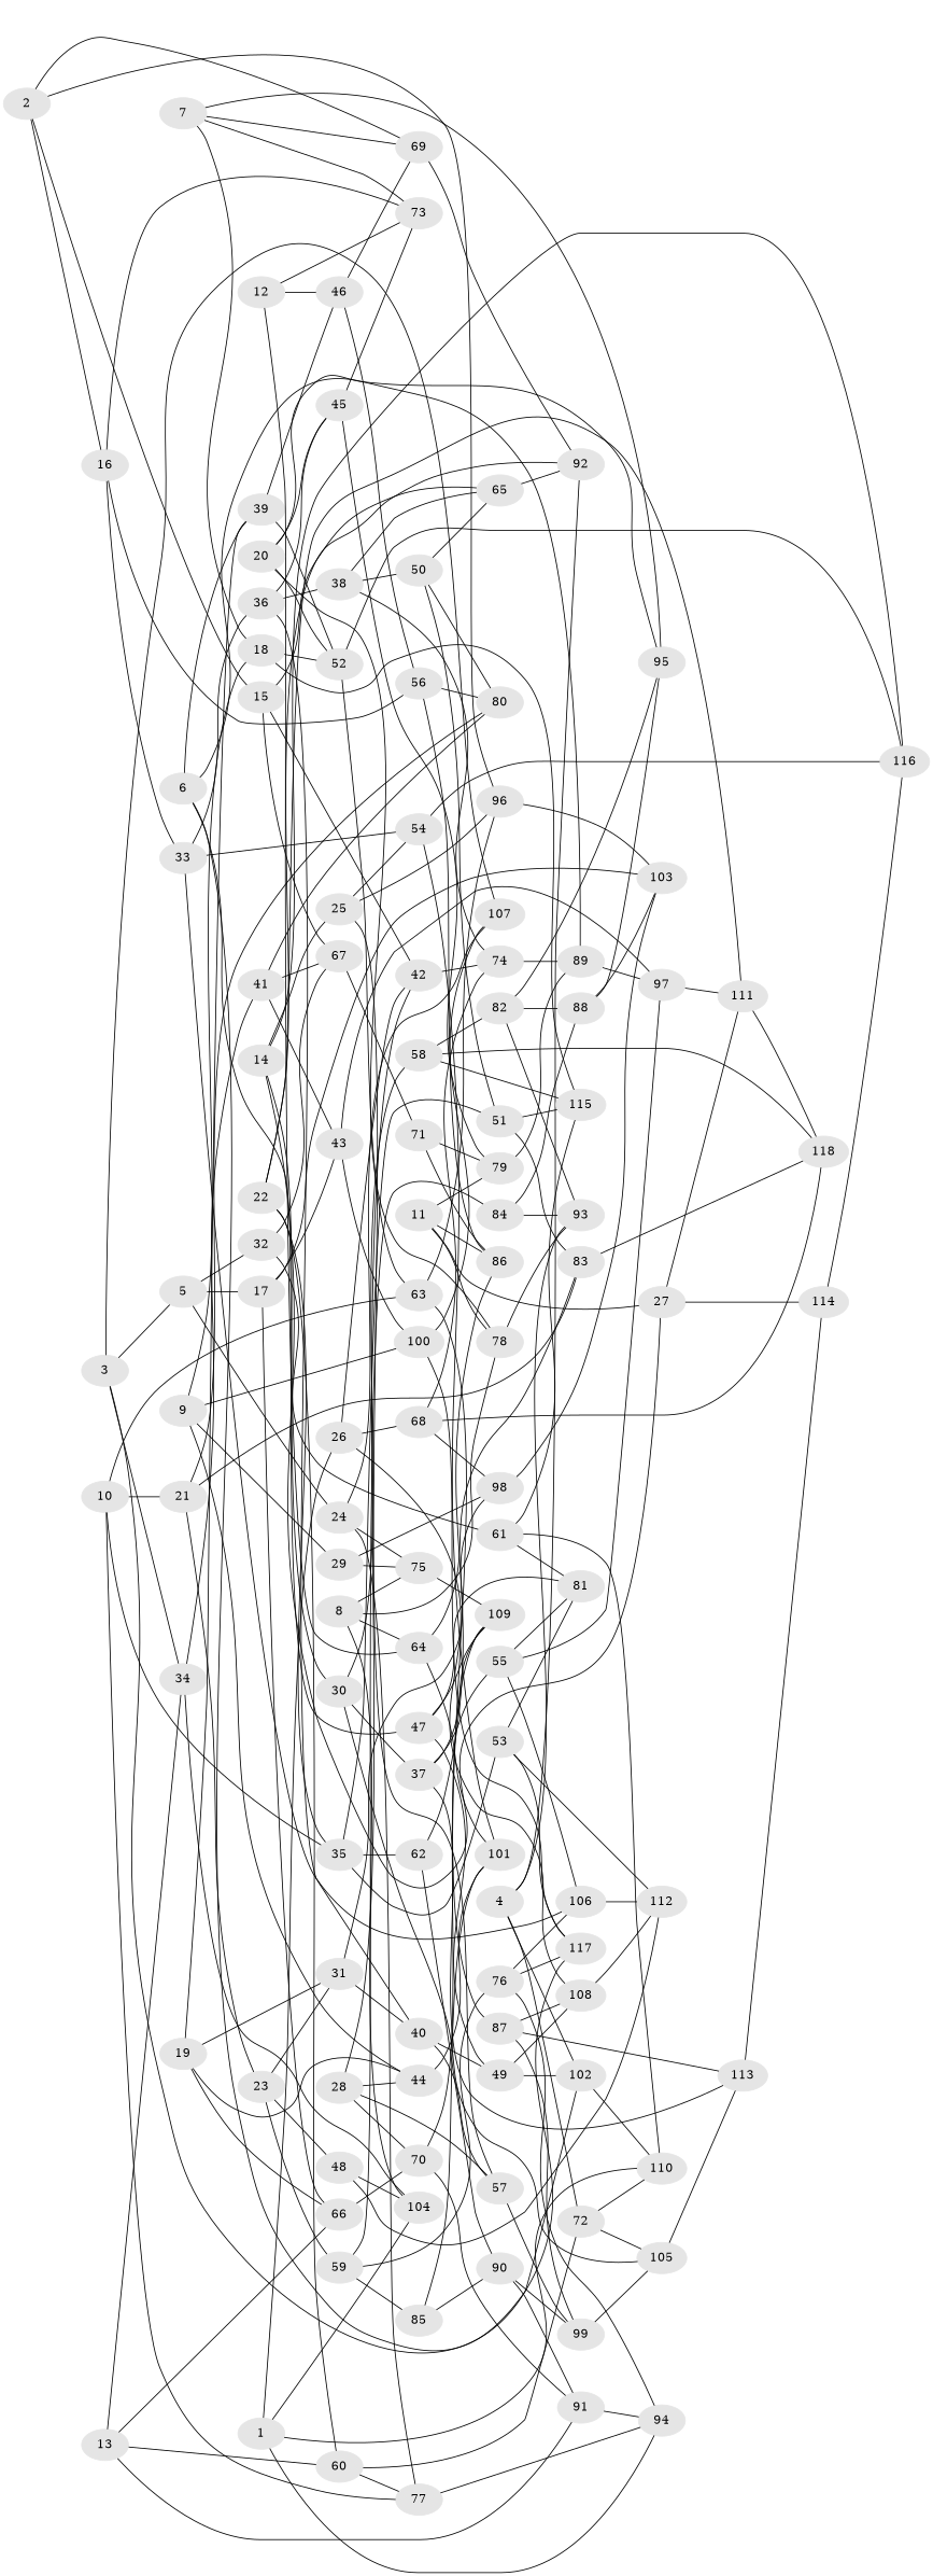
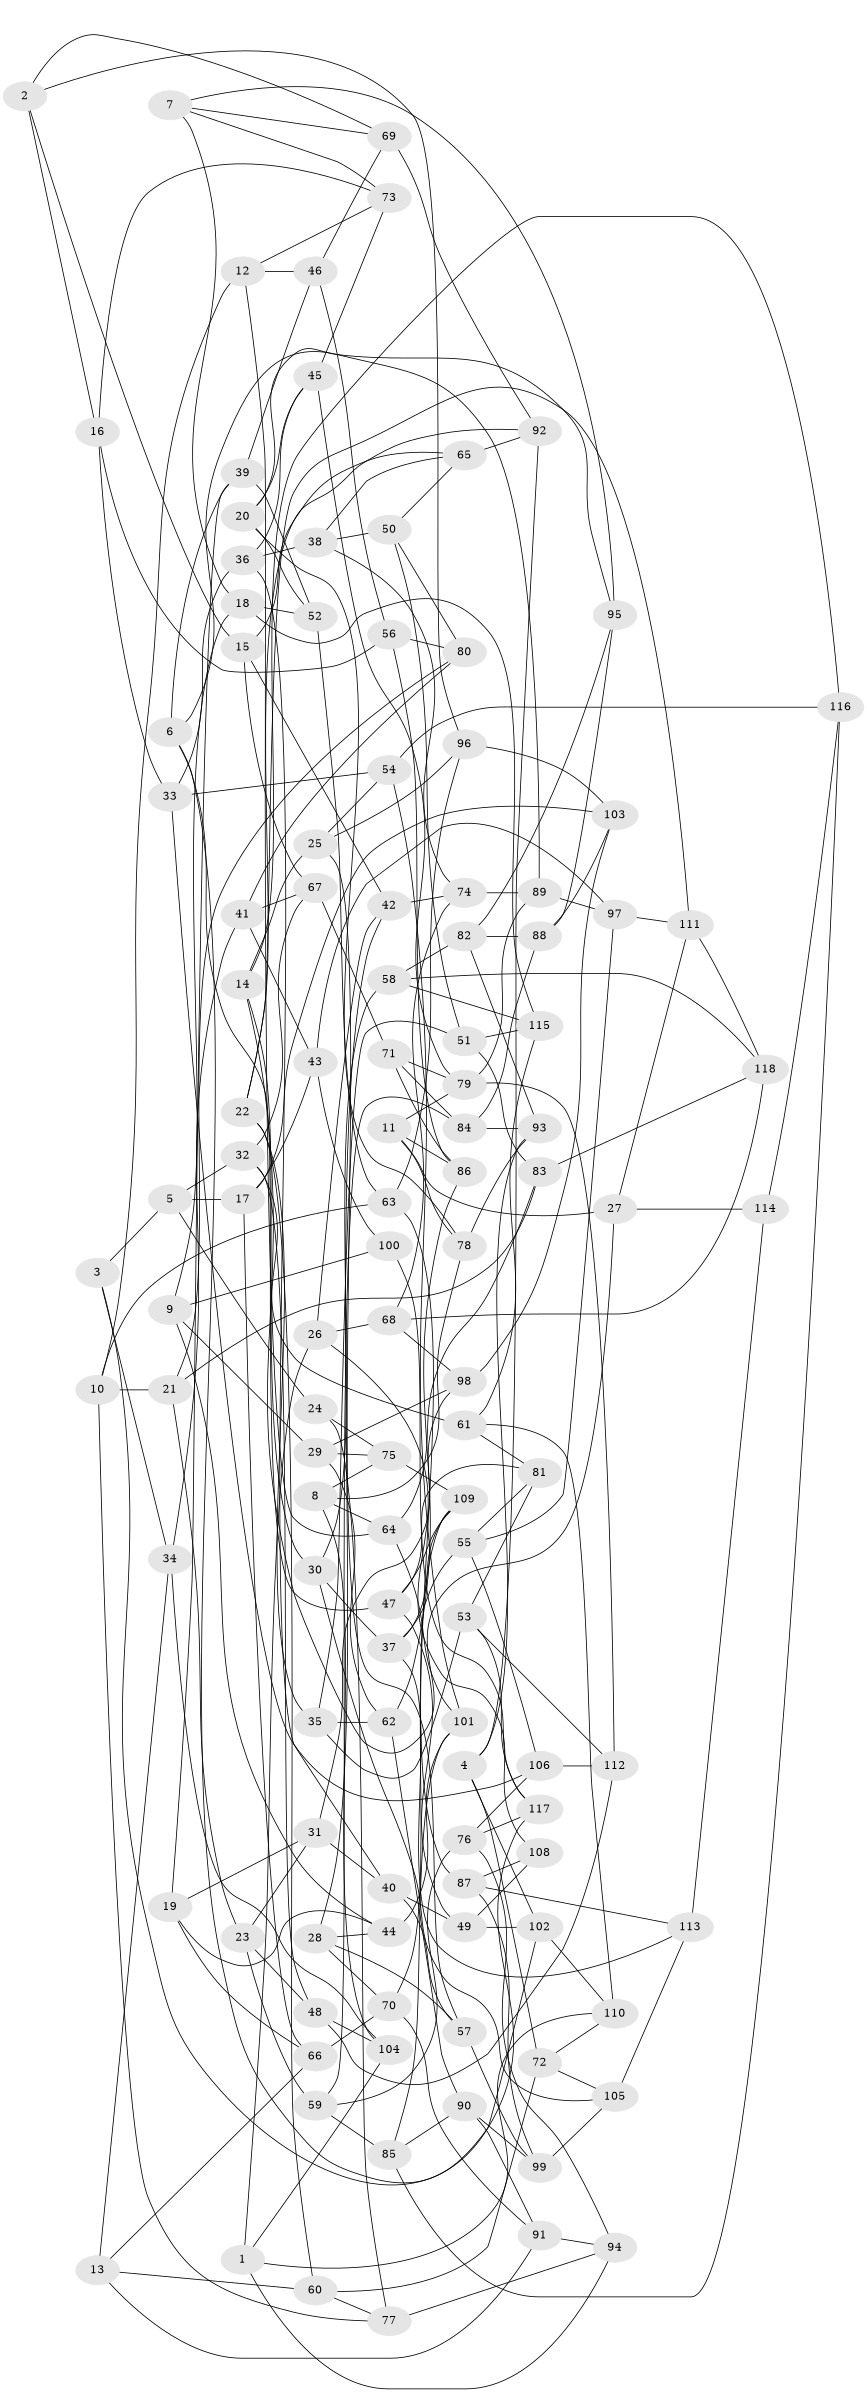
  graph {
    rankdir=LR
    node [color=gray90 style=filled]
    1
    26
    94
    104
    110
    42
    68
    108
    2
    15
    16
    69
    96
    65
    67
    73
    33
    56
    92
    103
    3
    5
    34
-   107
    117
    17
    24
    32
    41
    4
    72
    93
    102
    105
    66
    43
    75
    77
    48
    61
    6
    39
    47
    89
    46
    52
    109
    49
    81
    97
    7
    18
    95
    115
    8
    64
    78
    83
    101
    9
    29
    44
    100
    62
    98
    10
    12
    21
    63
    23
    80
    87
    11
    27
    79
    86
    111
    114
    13
    60
    91
    70
    14
    25
    30
    116
    54
    57
    37
    58
    74
    71
    36
    106
    19
    31
    40
    20
    45
    59
    118
    22
    35
    51
    53
    112
    76
    84
    85
    99
    28
    90
    55
    113
    82
    38
    50
    88
    1 -- 26
    1 -- 94
    1 -- 104
    1 -- 110
    26 -- 42
    26 -- 68
    26 -- 108
    42 -- 74
    68 -- 98
    68 -- 74
    68 -- 118
-   108 -- 112
+   79 -- 112
    2 -- 15
    2 -- 16
    2 -- 69
    2 -- 96
    15 -- 42
    15 -- 65
    15 -- 67
    16 -- 73
    16 -- 33
    16 -- 56
    69 -- 92
    96 -- 103
    65 -- 92
    67 -- 71
    33 -- 54
    33 -- 36
    33 -- 106
    56 -- 80
    56 -- 86
    3 -- 5
    3 -- 34
-   3 -- 107
    3 -- 117
    5 -- 17
    5 -- 24
    5 -- 32
    34 -- 104
    34 -- 41
    17 -- 103
    17 -- 66
    17 -- 43
-   24 -- 107
    24 -- 75
    24 -- 77
    32 -- 67
+   32 -- 48
    32 -- 61
    41 -- 67
    41 -- 43
    41 -- 80
    4 -- 92
    4 -- 72
    4 -- 93
    4 -- 102
    72 -- 110
    72 -- 105
    102 -- 110
    105 -- 113
    66 -- 70
    43 -- 97
    43 -- 100
    75 -- 109
    77 -- 94
    48 -- 104
    48 -- 112
    61 -- 110
    61 -- 81
    61 -- 115
    6 -- 102
    6 -- 39
    6 -- 47
    6 -- 89
    39 -- 46
    39 -- 52
    47 -- 109
    47 -- 49
    47 -- 81
    89 -- 97
    46 -- 69
    46 -- 56
    52 -- 63
    49 -- 108
    49 -- 102
    97 -- 111
    7 -- 69
    7 -- 73
    7 -- 18
    7 -- 95
    18 -- 52
    18 -- 115
    8 -- 104
    8 -- 75
    8 -- 64
    8 -- 78
    64 -- 83
    64 -- 101
    78 -- 93
    83 -- 118
    9 -- 18
    9 -- 29
    9 -- 44
    9 -- 100
    29 -- 75
+   29 -- 62
    29 -- 98
    44 -- 101
-   100 -- 107
    100 -- 117
    62 -- 86
    62 -- 90
    98 -- 103
    10 -- 77
-   10 -- 35
+   10 -- 12
    10 -- 21
    10 -- 63
    12 -- 73
    12 -- 46
    12 -- 64
    21 -- 83
    21 -- 23
    21 -- 80
    63 -- 96
    63 -- 87
    23 -- 48
    23 -- 31
    23 -- 59
    87 -- 108
    87 -- 99
    87 -- 113
    11 -- 78
    11 -- 27
    11 -- 79
    11 -- 86
    27 -- 111
    27 -- 114
    79 -- 89
    111 -- 118
    114 -- 116
    13 -- 34
    13 -- 66
    13 -- 60
    13 -- 91
    60 -- 72
    60 -- 77
    91 -- 94
    70 -- 109
    70 -- 91
    14 -- 27
    14 -- 25
    14 -- 30
    14 -- 116
    25 -- 96
    25 -- 54
    25 -- 57
    30 -- 105
    30 -- 37
    30 -- 58
    54 -- 101
    54 -- 116
    57 -- 99
    37 -- 109
    37 -- 55
    37 -- 113
    58 -- 115
    58 -- 118
    58 -- 82
    74 -- 89
    71 -- 79
    71 -- 86
+   71 -- 84
    36 -- 40
    36 -- 45
    36 -- 38
    106 -- 112
    19 -- 66
    19 -- 39
    19 -- 44
    19 -- 31
    31 -- 98
    31 -- 40
    40 -- 49
    40 -- 57
    20 -- 52
    20 -- 95
    20 -- 78
    20 -- 45
    45 -- 73
    45 -- 79
    59 -- 76
    59 -- 84
    59 -- 85
    22 -- 92
    22 -- 111
    22 -- 60
    22 -- 35
    35 -- 62
    35 -- 51
    35 -- 53
    51 -- 115
    51 -- 83
    53 -- 117
    53 -- 81
    53 -- 112
    76 -- 94
    76 -- 117
    76 -- 106
    84 -- 93
    84 -- 88
    85 -- 101
-   52 -- 116
+   85 -- 116
    85 -- 90
    99 -- 105
    28 -- 42
    28 -- 44
    28 -- 70
    28 -- 57
    90 -- 91
    90 -- 99
    55 -- 81
    55 -- 97
    55 -- 106
    113 -- 114
    82 -- 93
    82 -- 95
    82 -- 88
    38 -- 65
    38 -- 74
    38 -- 50
    50 -- 65
    50 -- 80
    50 -- 51
    88 -- 103
    88 -- 95
  }
